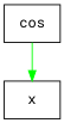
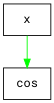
  digraph {
    fontname="Roboto Mono"
    node [fontname="Roboto Mono" shape=record]
    n1 [label=" {cos} "]
    n2 [label=" {x} "]
-   n1 -> n2 [color=green fontname="Roboto Mono"]
+   n2 -> n1 [color=green fontname="Roboto Mono"]
  }
